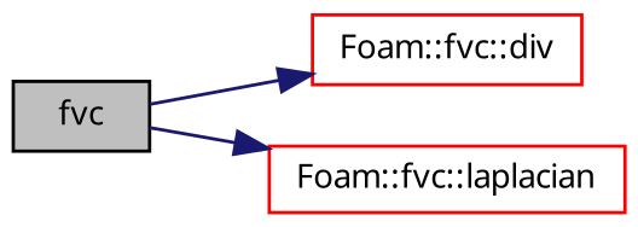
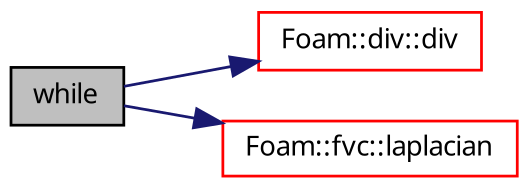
  digraph {
    fontname="Noto Sans"
    rankdir=LR
    node [color=red fontname="Noto Sans" fontsize=10 shape=record]
    edge [color=midnightblue fontname="Noto Sans" fontsize=10 labelfontname=Helvetica labelfontsize=10 style=solid]
-   n1 [color=black fillcolor=grey75 fontcolor=black height=0.2 label=fvc style=filled width=0.4]
-   n2 [height=0.2 label="Foam::fvc::div" width=0.4]
+   n1 [color=black fillcolor=grey75 fontcolor=black height=0.2 label=while style=filled width=0.4]
+   n2 [height=0.2 label="Foam::div::div" width=0.4]
    n3 [height=0.2 label="Foam::fvc::laplacian" width=0.4]
    n1 -> n2
    n1 -> n3
  }
